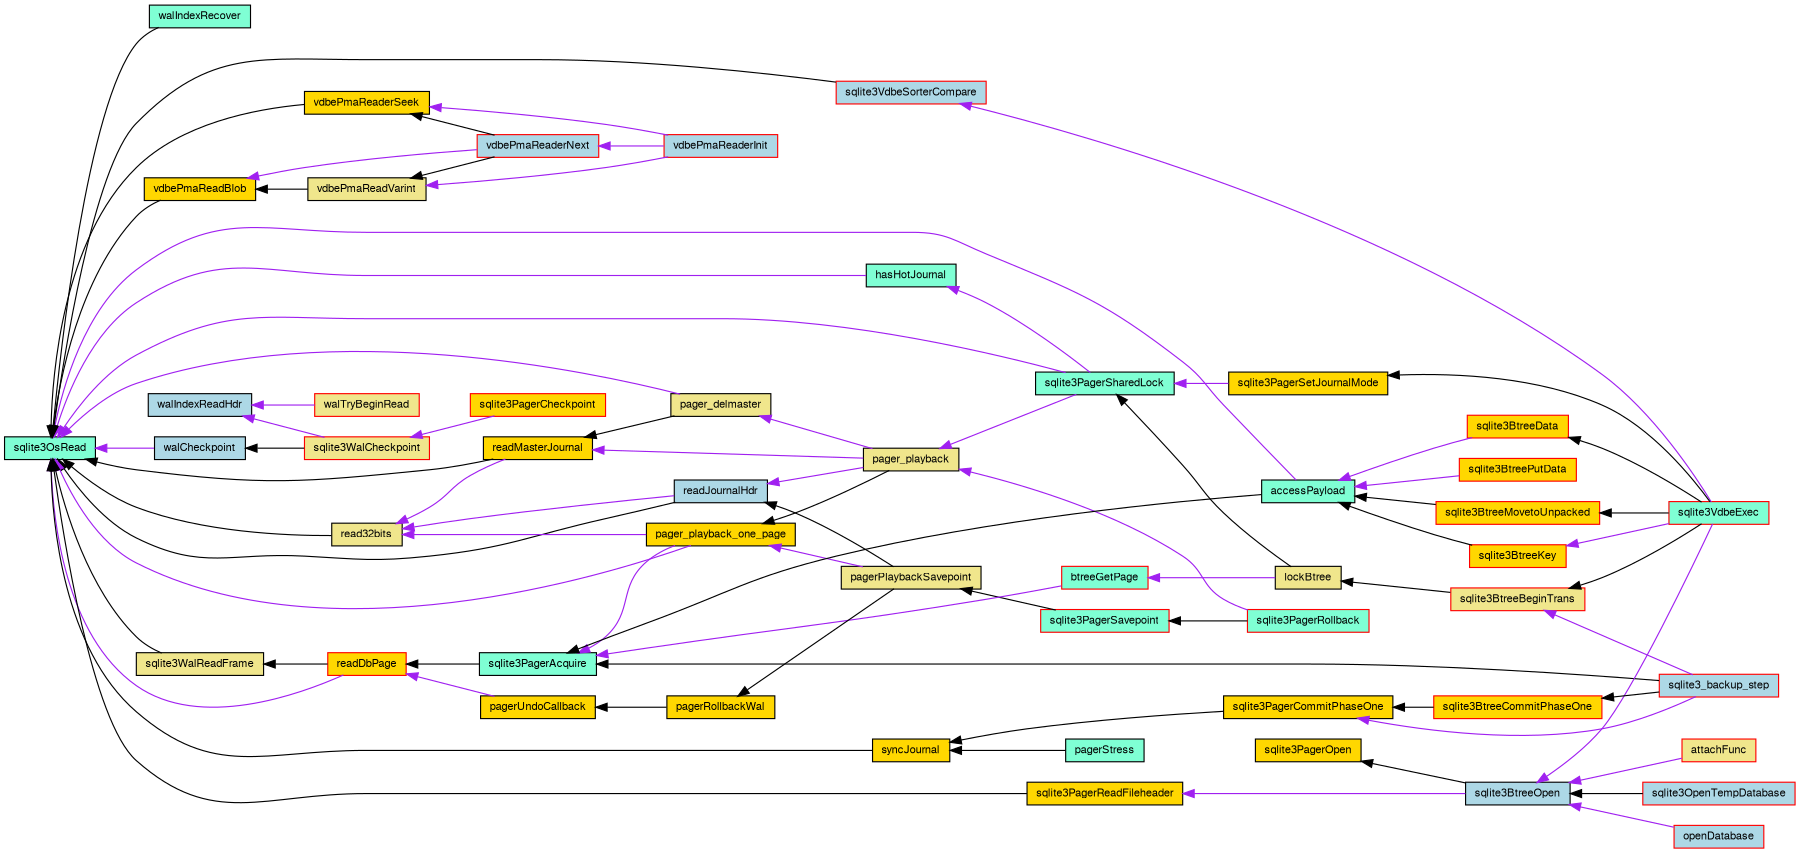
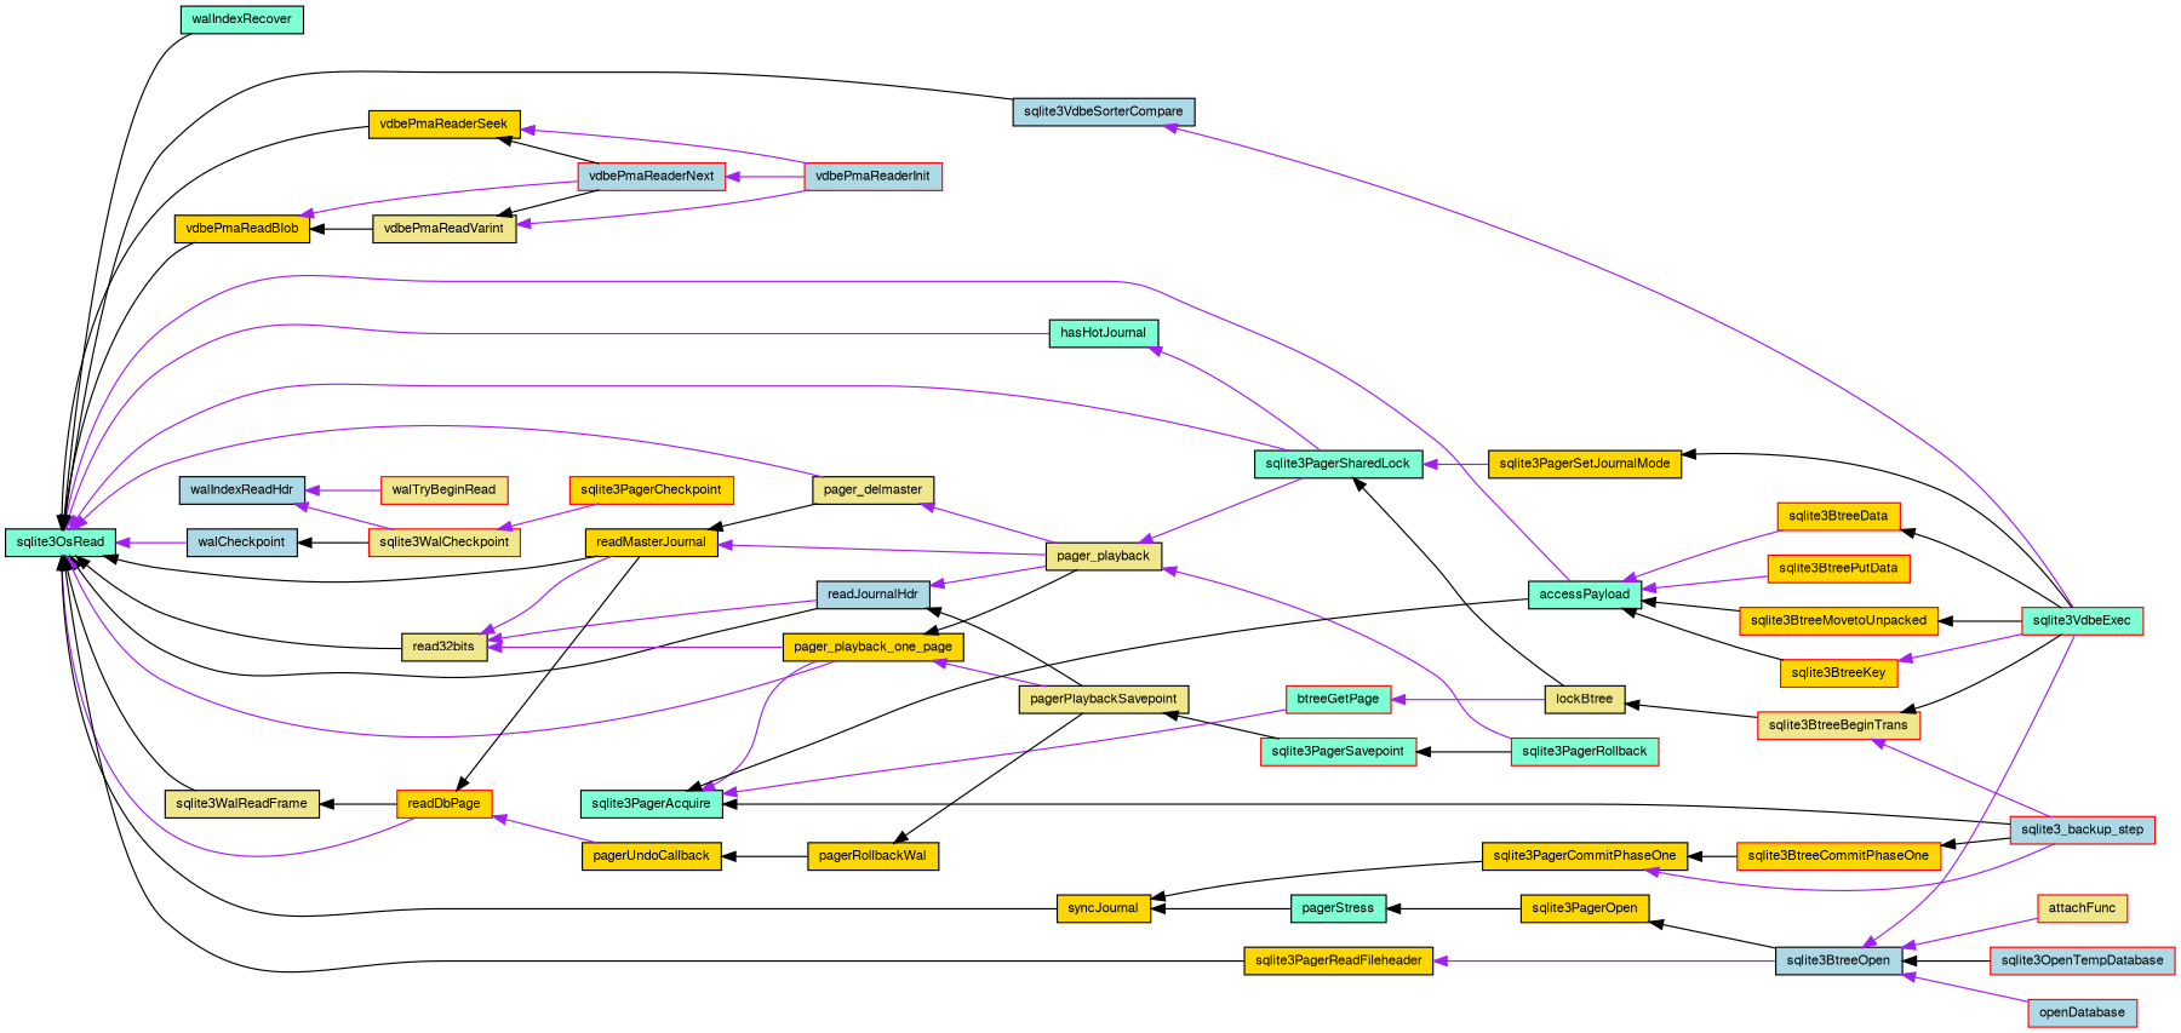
  digraph {
    rankdir=LR
    node [color=black fillcolor=gold fontname=FreeSans fontsize=10 shape=record style=filled]
    edge [color=black dir=back fontname=FreeSans fontsize=10 labelfontname=FreeSans labelfontsize=10 style=solid]
    n1 [fillcolor=aquamarine fontcolor=black height=0.2 label=sqlite3OsRead width=0.4]
    n2 [fillcolor=khaki height=0.2 label=read32bits width=0.4]
    n3 [height=0.2 label=readMasterJournal width=0.4]
    n4 [fillcolor=khaki height=0.2 label=pager_delmaster width=0.4]
    n5 [fillcolor=aquamarine height=0.2 label=sqlite3PagerSharedLock width=0.4]
    n6 [fillcolor=lightblue height=0.2 label=readJournalHdr width=0.4]
    n7 [height=0.2 label=pager_playback_one_page width=0.4]
    n8 [color=red height=0.2 label=readDbPage width=0.4]
    n9 [fillcolor=aquamarine height=0.2 label=accessPayload width=0.4]
    n10 [height=0.2 label=sqlite3PagerReadFileheader width=0.4]
    n11 [height=0.2 label=syncJournal width=0.4]
    n12 [fillcolor=aquamarine height=0.2 label=hasHotJournal width=0.4]
    n13 [fillcolor=aquamarine height=0.2 label=walIndexRecover width=0.4]
    n14 [fillcolor=lightblue height=0.2 label=walCheckpoint width=0.4]
    n15 [fillcolor=khaki height=0.2 label=sqlite3WalReadFrame width=0.4]
    n16 [height=0.2 label=vdbePmaReadBlob width=0.4]
    n17 [height=0.2 label=vdbePmaReaderSeek width=0.4]
-   n18 [color=red fillcolor=lightblue height=0.2 label=sqlite3VdbeSorterCompare width=0.4]
+   n18 [fillcolor=lightblue height=0.2 label=sqlite3VdbeSorterCompare width=0.4]
    n19 [fillcolor=khaki height=0.2 label=pager_playback width=0.4]
    n20 [height=0.2 label=sqlite3PagerSetJournalMode width=0.4]
    n21 [fillcolor=khaki height=0.2 label=lockBtree width=0.4]
    n22 [fillcolor=khaki height=0.2 label=pagerPlaybackSavepoint width=0.4]
    n23 [height=0.2 label=pagerUndoCallback width=0.4]
    n24 [fillcolor=aquamarine height=0.2 label=sqlite3PagerAcquire width=0.4]
    n25 [color=red height=0.2 label=sqlite3BtreeKey width=0.4]
    n26 [color=red height=0.2 label=sqlite3BtreeData width=0.4]
    n27 [color=red height=0.2 label=sqlite3BtreeMovetoUnpacked width=0.4]
    n28 [color=red height=0.2 label=sqlite3BtreePutData width=0.4]
    n29 [fillcolor=lightblue height=0.2 label=sqlite3BtreeOpen width=0.4]
    n30 [fillcolor=aquamarine height=0.2 label=pagerStress width=0.4]
    n31 [height=0.2 label=sqlite3PagerCommitPhaseOne width=0.4]
    n32 [color=red fillcolor=khaki height=0.2 label=sqlite3WalCheckpoint width=0.4]
    n33 [fillcolor=khaki height=0.2 label=vdbePmaReadVarint width=0.4]
    n34 [color=red fillcolor=lightblue height=0.2 label=vdbePmaReaderNext width=0.4]
    n35 [color=red fillcolor=lightblue height=0.2 label=vdbePmaReaderInit width=0.4]
    n36 [color=red fillcolor=aquamarine height=0.2 label=sqlite3VdbeExec width=0.4]
    n37 [color=red fillcolor=aquamarine height=0.2 label=sqlite3PagerRollback width=0.4]
    n38 [color=red fillcolor=khaki height=0.2 label=sqlite3BtreeBeginTrans width=0.4]
    n39 [color=red fillcolor=lightblue height=0.2 label=sqlite3_backup_step width=0.4]
    n40 [color=red fillcolor=aquamarine height=0.2 label=sqlite3PagerSavepoint width=0.4]
    n41 [height=0.2 label=pagerRollbackWal width=0.4]
    n42 [color=red fillcolor=aquamarine height=0.2 label=btreeGetPage width=0.4]
    n43 [color=red fillcolor=khaki height=0.2 label=attachFunc width=0.4]
    n44 [color=red fillcolor=lightblue height=0.2 label=sqlite3OpenTempDatabase width=0.4]
    n45 [color=red fillcolor=lightblue height=0.2 label=openDatabase width=0.4]
    n46 [height=0.2 label=sqlite3PagerOpen width=0.4]
    n47 [color=red height=0.2 label=sqlite3BtreeCommitPhaseOne width=0.4]
    n48 [fillcolor=lightblue height=0.2 label=walIndexReadHdr width=0.4]
    n49 [color=red fillcolor=khaki height=0.2 label=walTryBeginRead width=0.4]
    n50 [color=red height=0.2 label=sqlite3PagerCheckpoint width=0.4]
    n1 -> n2
    n1 -> n3
    n1 -> n4 [color=purple]
    n1 -> n5 [color=purple]
    n1 -> n6
    n1 -> n7 [color=purple]
    n1 -> n8 [color=purple]
    n1 -> n9 [color=purple]
    n1 -> n10
    n1 -> n11
    n1 -> n12 [color=purple]
    n1 -> n13
    n1 -> n14 [color=purple]
    n1 -> n15
    n1 -> n16
    n1 -> n17
    n1 -> n18
    n2 -> n3 [color=purple]
    n2 -> n6 [color=purple]
    n2 -> n7 [color=purple]
    n3 -> n4
    n3 -> n19 [color=purple]
    n4 -> n19 [color=purple]
    n5 -> n20 [color=purple]
    n5 -> n21
    n6 -> n19 [color=purple]
    n6 -> n22
    n7 -> n19
    n7 -> n22 [color=purple]
    n8 -> n23 [color=purple]
-   n8 -> n24
+   n8 -> n3
    n9 -> n25
    n9 -> n26 [color=purple]
    n9 -> n27
    n9 -> n28 [color=purple]
    n10 -> n29 [color=purple]
    n11 -> n30
    n11 -> n31
    n12 -> n5 [color=purple]
    n14 -> n32
    n15 -> n8
    n16 -> n33
    n16 -> n34 [color=purple]
    n17 -> n34
    n17 -> n35 [color=purple]
    n18 -> n36 [color=purple]
    n19 -> n5 [color=purple]
    n19 -> n37 [color=purple]
    n20 -> n36
    n21 -> n38
    n22 -> n40
    n23 -> n41
    n24 -> n7 [color=purple]
    n24 -> n9
    n24 -> n39
    n24 -> n42 [color=purple]
    n25 -> n36 [color=purple]
    n26 -> n36
    n27 -> n36
    n29 -> n36 [color=purple]
    n29 -> n43 [color=purple]
    n29 -> n44
    n29 -> n45 [color=purple]
+   n30 -> n46
    n31 -> n39 [color=purple]
    n31 -> n47
    n32 -> n50 [color=purple]
    n33 -> n34
    n33 -> n35 [color=purple]
    n34 -> n35 [color=purple]
    n38 -> n36
    n38 -> n39 [color=purple]
    n40 -> n37
    n41 -> n22
    n42 -> n21 [color=purple]
    n46 -> n29
    n47 -> n39
    n48 -> n32 [color=purple]
    n48 -> n49 [color=purple]
  }
